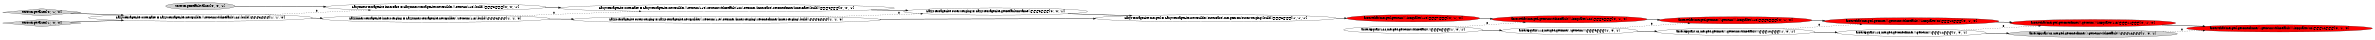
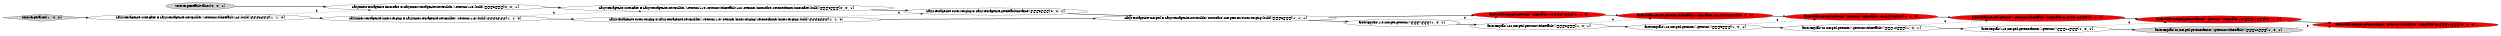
  digraph {
    rankdir=LR
    node [fillcolor=white shape=ellipse style=filled]
    edge [style=bold]
    n1 [fillcolor=red label="assertThat(merged.getOneofInner().getNum()).isEqualTo(115)@@@11@@@['0', '1', '0']"]
    n2 [fillcolor=red label="assertThat(merged.getOneofInner().getNumWithDefault()).isEqualTo(42)@@@12@@@['0', '1', '0']"]
    n3 [fillcolor=red label="assertThat(merged.getNum()).isEqualTo(119)@@@7@@@['0', '1', '0']"]
    n4 [fillcolor=red label="assertThat(merged.getNumWithDefault()).isEqualTo(122)@@@8@@@['0', '1', '0']"]
    n5 [fillcolor=red label="assertThat(merged.getInner().getNum()).isEqualTo(115)@@@9@@@['0', '1', '0']"]
    n6 [fillcolor=lightgray label="testMergeDefaultValues['0', '0', '1']"]
    n7 [label="LazyInnerMessageLite innerBase = LazyInnerMessageLite.newBuilder().setNum(115).build()@@@3@@@['0', '0', '1']"]
    n8 [label="LazyMessageLite outerBase = LazyMessageLite.newBuilder().setNum(119).setNumWithDefault(122).setInner(innerBase).setOneofInner(innerBase).build()@@@4@@@['0', '0', '1']"]
    n9 [label="LazyMessageLite merged = LazyMessageLite.newBuilder(outerBase).mergeFrom(outerMerging).build()@@@6@@@['1', '1', '1']"]
+   n10 [label="assertEquals(119,merged.getNum())@@@7@@@['1', '0', '1']"]
    n11 [label="assertEquals(122,merged.getNumWithDefault())@@@8@@@['1', '0', '1']"]
-   n12 [fillcolor=lightgray label="testMergeValues['0', '1', '0']" shape=diamond]
    n13 [label="LazyMessageLite outerBase = LazyMessageLite.newBuilder().setNumWithDefault(122).build()@@@3@@@['1', '1', '0']"]
    n14 [label="LazyInnerMessageLite innerMerging = LazyInnerMessageLite.newBuilder().setNum(115).build()@@@4@@@['1', '1', '0']"]
    n15 [label="assertEquals(115,merged.getInner().getNum())@@@9@@@['1', '0', '1']"]
    n16 [label="assertEquals(42,merged.getInner().getNumWithDefault())@@@10@@@['1', '0', '1']"]
    n17 [fillcolor=red label="assertThat(merged.getInner().getNumWithDefault()).isEqualTo(42)@@@10@@@['0', '1', '0']"]
    n18 [label="assertEquals(115,merged.getOneofInner().getNum())@@@11@@@['1', '0', '1']"]
    n19 [label="LazyMessageLite outerMerging = LazyMessageLite.getDefaultInstance()@@@5@@@['0', '0', '1']"]
    n20 [fillcolor=lightgray label="assertEquals(42,merged.getOneofInner().getNumWithDefault())@@@12@@@['1', '0', '1']"]
    n21 [label="LazyMessageLite outerMerging = LazyMessageLite.newBuilder().setNum(119).setInner(innerMerging).setOneofInner(innerMerging).build()@@@5@@@['1', '1', '0']"]
    n22 [fillcolor=lightgray label="testMergeValues['1', '0', '0']" shape=diamond]
    n1 -> n2
    n3 -> n4
    n4 -> n5
    n5 -> n17
    n6 -> n7
    n7 -> n8
    n8 -> n19
    n9 -> n3
+   n9 -> n10
+   n10 -> n3 [label=0 style=dashed]
+   n10 -> n11
    n11 -> n4 [label=0 style=dashed]
    n11 -> n15
-   n12 -> n13
    n13 -> n7 [label=0 style=dashed]
    n13 -> n14
    n14 -> n8 [label=0 style=dashed]
    n14 -> n21
    n15 -> n5 [label=0 style=dashed]
    n15 -> n16
    n16 -> n17 [label=0 style=dashed]
    n16 -> n18
    n17 -> n1
    n18 -> n1 [label=0 style=dashed]
    n18 -> n20
    n19 -> n9
    n20 -> n2 [label=0 style=dashed]
    n21 -> n9
    n21 -> n19 [label=0 style=dashed]
    n22 -> n13
  }
